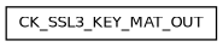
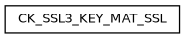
  digraph {
    rankdir=LR
-   n1 [color=black fillcolor=white fontname=Helvetica fontsize=10 height=0.2 label=CK_SSL3_KEY_MAT_OUT shape=record style=filled width=0.4]
+   n1 [color=black fillcolor=white fontname=Helvetica fontsize=10 height=0.2 label=CK_SSL3_KEY_MAT_SSL shape=record style=filled width=0.4]
  }
